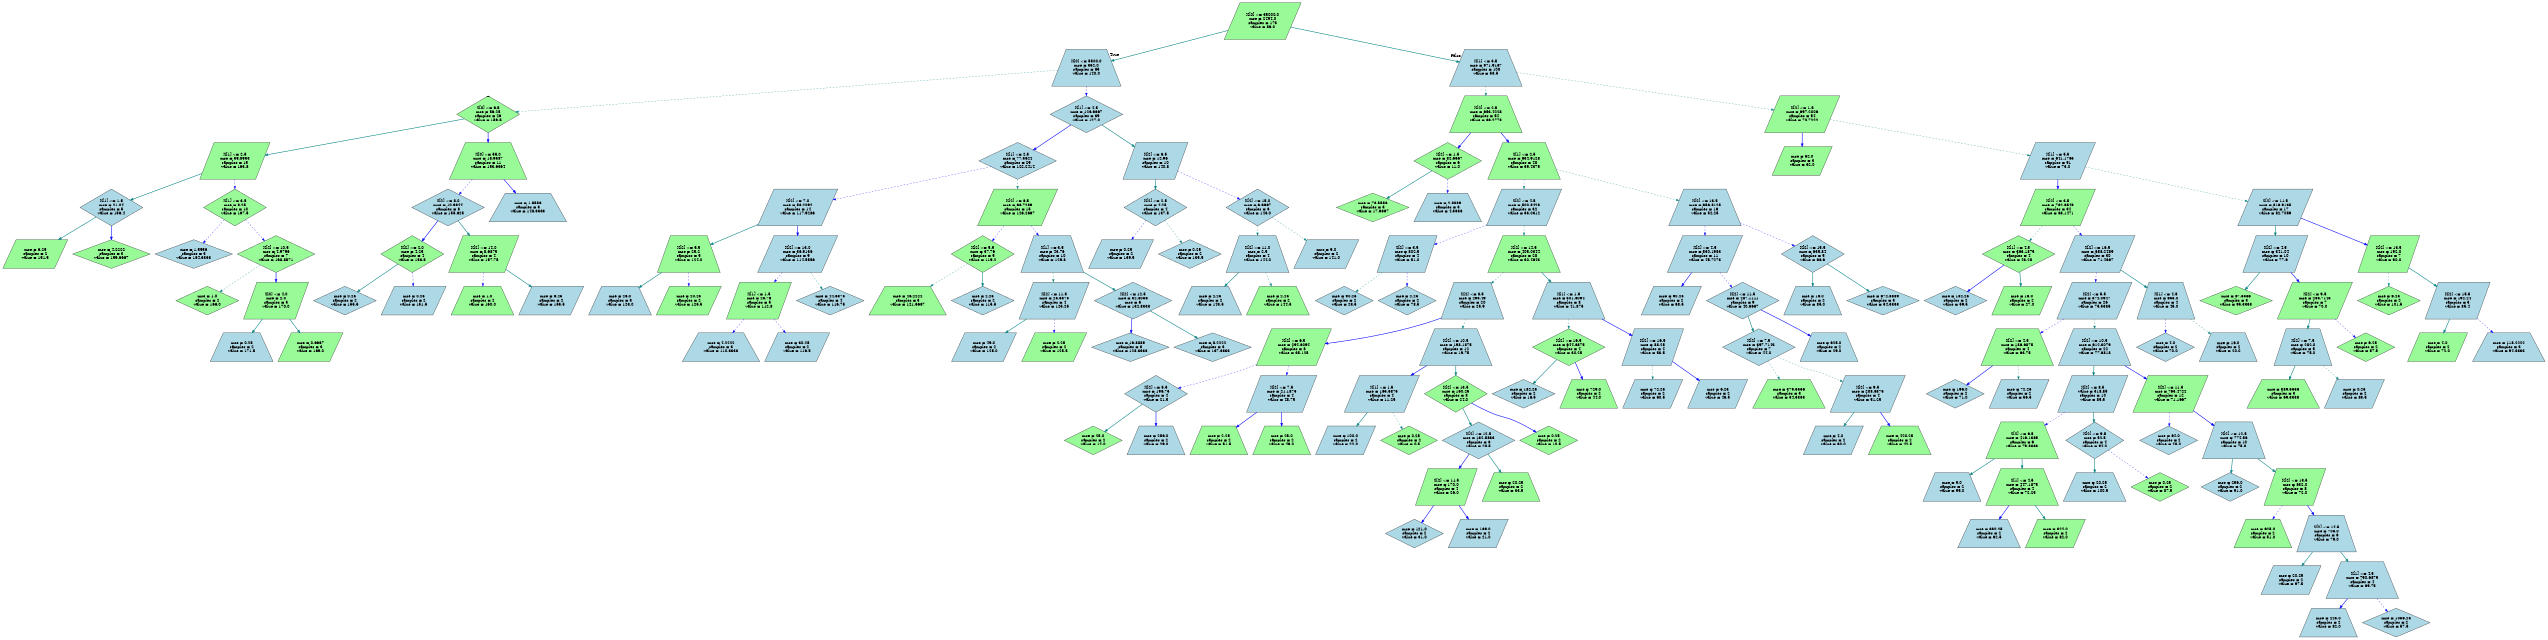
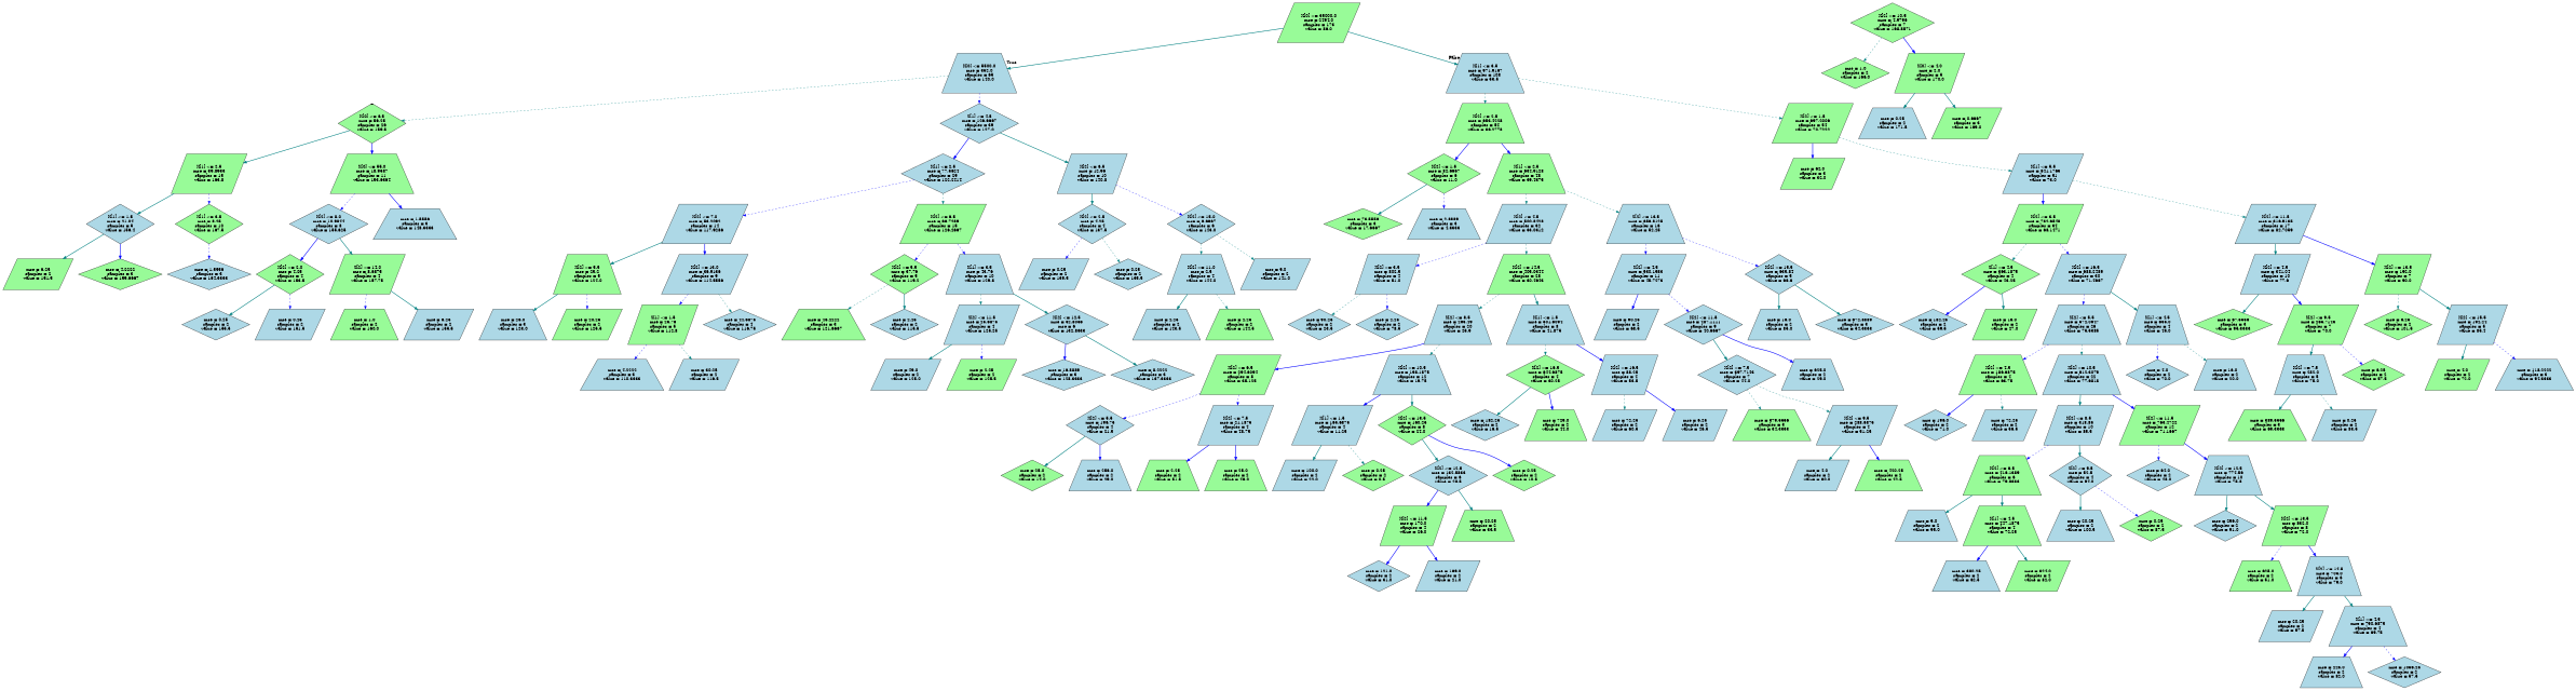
  digraph {
    node [fillcolor=lightblue shape=parallelogram style=filled]
    edge [color=teal style=bold]
    n1 [fillcolor=palegreen label="X[0] <= 35000.0\nmse = 2494.0\nsamples = 173\nvalue = 86.0"]
    n2 [label="X[0] <= 5500.0\nmse = 352.0\nsamples = 65\nvalue = 140.0" shape=trapezium]
    n3 [label="X[1] <= 3.5\nmse = 971.9167\nsamples = 108\nvalue = 53.5" shape=trapezium]
    n4 [fillcolor=palegreen label="X[0] <= 6.5\nmse = 56.25\nsamples = 26\nvalue = 159.5" shape=diamond]
    n5 [label="X[1] <= 4.5\nmse = 126.6667\nsamples = 39\nvalue = 127.0" shape=diamond]
    n6 [fillcolor=palegreen label="X[2] <= 2.5\nmse = 653.4228\nsamples = 54\nvalue = 36.2778" shape=trapezium]
    n7 [fillcolor=palegreen label="X[2] <= 1.5\nmse = 697.2006\nsamples = 54\nvalue = 70.7222"]
    n8 [fillcolor=palegreen label="X[1] <= 2.5\nmse = 39.8933\nsamples = 15\nvalue = 163.8"]
    n9 [fillcolor=palegreen label="X[0] <= 55.0\nmse = 18.9587\nsamples = 11\nvalue = 153.6364" shape=trapezium]
    n10 [label="X[1] <= 2.5\nmse = 77.5624\nsamples = 29\nvalue = 122.2414" shape=diamond]
    n11 [label="X[2] <= 6.5\nmse = 12.96\nsamples = 10\nvalue = 140.8"]
    n12 [label="X[1] <= 1.5\nmse = 21.04\nsamples = 5\nvalue = 156.4" shape=diamond]
    n13 [fillcolor=palegreen label="X[1] <= 3.5\nmse = 8.25\nsamples = 10\nvalue = 167.5" shape=diamond]
    n14 [label="X[2] <= 8.0\nmse = 10.9844\nsamples = 8\nvalue = 155.625" shape=diamond]
    n15 [label="mse = 1.5556\nsamples = 3\nvalue = 148.3333" shape=trapezium]
    n16 [fillcolor=palegreen label="mse = 6.25\nsamples = 2\nvalue = 151.5"]
    n17 [fillcolor=palegreen label="mse = 4.2222\nsamples = 3\nvalue = 159.6667" shape=diamond]
    n18 [label="mse = 1.5556\nsamples = 3\nvalue = 164.3333" shape=diamond]
    n19 [fillcolor=palegreen label="X[2] <= 10.5\nmse = 4.9796\nsamples = 7\nvalue = 168.8571" shape=diamond]
    n20 [fillcolor=palegreen label="mse = 1.0\nsamples = 2\nvalue = 166.0" shape=diamond]
    n21 [fillcolor=palegreen label="X[0] <= 4.0\nmse = 2.0\nsamples = 5\nvalue = 170.0"]
    n22 [label="mse = 0.25\nsamples = 2\nvalue = 171.5" shape=trapezium]
    n23 [fillcolor=palegreen label="mse = 0.6667\nsamples = 3\nvalue = 169.0"]
    n24 [fillcolor=palegreen label="X[2] <= 2.0\nmse = 4.25\nsamples = 4\nvalue = 153.5" shape=diamond]
    n25 [fillcolor=palegreen label="X[2] <= 14.0\nmse = 8.6875\nsamples = 4\nvalue = 157.75"]
    n26 [label="mse = 0.25\nsamples = 2\nvalue = 155.5" shape=diamond]
    n27 [label="mse = 0.25\nsamples = 2\nvalue = 151.5"]
    n28 [fillcolor=palegreen label="mse = 1.0\nsamples = 2\nvalue = 160.0" shape=trapezium]
    n29 [label="mse = 6.25\nsamples = 2\nvalue = 155.5"]
    n30 [label="X[2] <= 7.0\nmse = 53.2092\nsamples = 14\nvalue = 117.9286"]
    n31 [fillcolor=palegreen label="X[2] <= 6.5\nmse = 66.7289\nsamples = 15\nvalue = 126.2667"]
    n32 [label="X[2] <= 2.5\nmse = 4.25\nsamples = 4\nvalue = 137.5" shape=diamond]
    n33 [label="X[2] <= 15.0\nmse = 6.6667\nsamples = 6\nvalue = 143.0" shape=diamond]
    n34 [fillcolor=palegreen label="X[2] <= 5.5\nmse = 25.2\nsamples = 5\nvalue = 124.0" shape=trapezium]
    n35 [label="X[2] <= 13.0\nmse = 36.9136\nsamples = 9\nvalue = 114.5556"]
    n36 [fillcolor=palegreen label="X[2] <= 5.5\nmse = 37.76\nsamples = 5\nvalue = 119.2" shape=diamond]
    n37 [label="X[1] <= 3.5\nmse = 43.76\nsamples = 10\nvalue = 129.8" shape=trapezium]
    n38 [label="mse = 26.0\nsamples = 3\nvalue = 123.0" shape=trapezium]
    n39 [fillcolor=palegreen label="mse = 20.25\nsamples = 2\nvalue = 125.5"]
    n40 [fillcolor=palegreen label="X[1] <= 1.5\nmse = 23.76\nsamples = 5\nvalue = 112.8"]
    n41 [label="mse = 44.6875\nsamples = 4\nvalue = 116.75" shape=diamond]
    n42 [label="mse = 4.2222\nsamples = 3\nvalue = 110.3333" shape=trapezium]
    n43 [label="mse = 30.25\nsamples = 2\nvalue = 116.5"]
    n44 [fillcolor=palegreen label="mse = 46.2222\nsamples = 3\nvalue = 121.6667" shape=trapezium]
    n45 [label="mse = 2.25\nsamples = 2\nvalue = 115.5" shape=diamond]
    n46 [label="X[2] <= 11.5\nmse = 25.6875\nsamples = 4\nvalue = 125.25"]
    n47 [label="X[2] <= 12.5\nmse = 32.8056\nmse = 6\nvalue = 132.8333" shape=diamond]
    n48 [label="mse = 49.0\nsamples = 2\nvalue = 125.0"]
    n49 [fillcolor=palegreen label="mse = 2.25\nsamples = 2\nvalue = 125.5"]
    n50 [label="mse = 16.8889\nsamples = 3\nvalue = 128.3333" shape=diamond]
    n51 [label="mse = 8.2222\nsamples = 3\nvalue = 137.3333" shape=diamond]
    n52 [label="mse = 0.25\nsamples = 2\nvalue = 139.5"]
    n53 [label="mse = 0.25\nsamples = 2\nvalue = 135.5" shape=diamond]
    n54 [label="X[2] <= 11.0\nmse = 2.5\nsamples = 4\nvalue = 144.0" shape=trapezium]
    n55 [label="mse = 9.0\nsamples = 2\nvalue = 141.0"]
    n56 [label="mse = 2.25\nsamples = 2\nvalue = 143.5" shape=trapezium]
    n57 [fillcolor=palegreen label="mse = 2.25\nsamples = 2\nvalue = 144.5" shape=trapezium]
    n58 [fillcolor=palegreen label="X[2] <= 1.5\nmse = 82.6667\nsamples = 6\nvalue = 11.0" shape=diamond]
    n59 [fillcolor=palegreen label="X[1] <= 2.5\nmse = 634.9128\nsamples = 48\nvalue = 39.4375" shape=trapezium]
    n60 [fillcolor=palegreen label="mse = 62.0\nsamples = 3\nvalue = 32.0"]
    n61 [label="X[1] <= 5.5\nmse = 641.1765\nsamples = 51\nvalue = 73.0"]
    n62 [fillcolor=palegreen label="mse = 73.5556\nsamples = 3\nvalue = 17.6667" shape=diamond]
    n63 [label="mse = 2.8889\nsamples = 3\nvalue = 4.3333" shape=trapezium]
    n64 [label="X[2] <= 4.5\nmse = 500.8428\nsamples = 32\nvalue = 33.0312"]
    n65 [label="X[2] <= 13.5\nmse = 656.8125\nsamples = 16\nvalue = 52.25" shape=trapezium]
    n66 [label="X[2] <= 3.5\nmse = 802.5\nsamples = 4\nvalue = 51.0"]
    n67 [fillcolor=palegreen label="X[2] <= 14.5\nmse = 405.0344\nsamples = 28\nvalue = 30.4643" shape=trapezium]
    n68 [label="X[2] <= 4.5\nmse = 530.1983\nsamples = 11\nvalue = 45.7273"]
    n69 [label="X[2] <= 15.5\nmse = 635.84\nsamples = 5\nvalue = 66.6" shape=diamond]
    n70 [label="mse = 90.25\nsamples = 2\nvalue = 23.5" shape=diamond]
    n71 [label="mse = 2.25\nsamples = 2\nvalue = 78.5" shape=diamond]
    n72 [label="X[2] <= 8.5\nmse = 293.49\nsamples = 20\nvalue = 25.9" shape=trapezium]
    n73 [label="X[1] <= 1.5\nmse = 501.6094\nsamples = 8\nvalue = 41.875" shape=trapezium]
    n74 [fillcolor=palegreen label="X[2] <= 6.5\nmse = 294.6094\nsamples = 8\nvalue = 35.125"]
    n75 [label="X[2] <= 10.5\nmse = 198.1875\nsamples = 12\nvalue = 19.75" shape=trapezium]
    n76 [fillcolor=palegreen label="X[2] <= 16.5\nmse = 644.6875\nsamples = 4\nvalue = 30.25" shape=diamond]
    n77 [label="X[2] <= 16.5\nmse = 88.25\nsamples = 4\nvalue = 53.5"]
    n78 [label="X[2] <= 5.5\nmse = 196.75\nsamples = 4\nvalue = 21.5" shape=diamond]
    n79 [label="X[2] <= 7.5\nmse = 21.1875\nsamples = 4\nvalue = 48.75"]
    n80 [label="X[1] <= 1.5\nmse = 165.6875\nsamples = 4\nvalue = 11.25"]
    n81 [fillcolor=palegreen label="X[2] <= 13.5\nmse = 160.25\nsamples = 8\nvalue = 24.0" shape=diamond]
    n82 [fillcolor=palegreen label="mse = 25.0\nsamples = 2\nvalue = 14.0" shape=diamond]
    n83 [label="mse = 256.0\nsamples = 2\nvalue = 29.0" shape=trapezium]
    n84 [fillcolor=palegreen label="mse = 2.25\nsamples = 2\nvalue = 51.5" shape=trapezium]
    n85 [fillcolor=palegreen label="mse = 25.0\nsamples = 2\nvalue = 46.0" shape=trapezium]
    n86 [label="mse = 100.0\nsamples = 2\nvalue = 22.0"]
    n87 [fillcolor=palegreen label="mse = 0.25\nsamples = 2\nvalue = 0.5" shape=diamond]
    n88 [label="X[2] <= 12.5\nmse = 132.5833\nsamples = 6\nvalue = 28.5" shape=diamond]
    n89 [fillcolor=palegreen label="mse = 0.25\nsamples = 2\nvalue = 10.5" shape=diamond]
    n90 [fillcolor=palegreen label="X[2] <= 11.5\nmse = 170.0\nsamples = 4\nvalue = 26.0"]
    n91 [fillcolor=palegreen label="mse = 20.25\nsamples = 2\nvalue = 33.5" shape=trapezium]
    n92 [label="mse = 121.0\nsamples = 2\nvalue = 31.0" shape=diamond]
    n93 [label="mse = 169.0\nsamples = 2\nvalue = 21.0"]
    n94 [label="mse = 182.25\nsamples = 2\nvalue = 16.5" shape=diamond]
    n95 [fillcolor=palegreen label="mse = 729.0\nsamples = 2\nvalue = 44.0" shape=trapezium]
    n96 [label="mse = 72.25\nsamples = 2\nvalue = 60.5"]
    n97 [label="mse = 6.25\nsamples = 2\nvalue = 46.5"]
    n98 [label="mse = 90.25\nsamples = 2\nvalue = 68.5"]
    n99 [label="X[2] <= 11.5\nmse = 487.1111\nsamples = 9\nvalue = 40.6667" shape=diamond]
    n100 [label="mse = 16.0\nsamples = 2\nvalue = 85.0" shape=trapezium]
    n101 [label="mse = 672.8889\nsamples = 3\nvalue = 54.3333" shape=diamond]
    n102 [label="X[2] <= 7.5\nmse = 397.7143\nsamples = 7\nvalue = 44.0" shape=diamond]
    n103 [label="mse = 625.0\nsamples = 2\nvalue = 29.0" shape=trapezium]
    n104 [fillcolor=palegreen label="mse = 379.5556\nsamples = 3\nvalue = 34.3333" shape=trapezium]
    n105 [label="X[2] <= 9.5\nmse = 288.6875\nsamples = 4\nvalue = 51.25"]
    n106 [label="mse = 4.0\nsamples = 2\nvalue = 60.0"]
    n107 [fillcolor=palegreen label="mse = 420.25\nsamples = 2\nvalue = 42.5" shape=trapezium]
    n108 [fillcolor=palegreen label="X[2] <= 3.5\nmse = 732.6548\nsamples = 34\nvalue = 68.1471"]
    n109 [label="X[2] <= 11.5\nmse = 316.9135\nsamples = 17\nvalue = 82.7059"]
    n110 [fillcolor=palegreen label="X[1] <= 4.5\nmse = 363.1875\nsamples = 4\nvalue = 43.25" shape=diamond]
    n111 [label="X[2] <= 16.5\nmse = 688.2489\nsamples = 30\nvalue = 71.4667"]
    n112 [label="X[2] <= 4.5\nmse = 341.04\nsamples = 10\nvalue = 77.6"]
    n113 [fillcolor=palegreen label="X[2] <= 13.5\nmse = 192.0\nsamples = 7\nvalue = 90.0"]
    n114 [label="mse = 182.25\nsamples = 2\nvalue = 59.5" shape=diamond]
    n115 [fillcolor=palegreen label="mse = 16.0\nsamples = 2\nvalue = 27.0"]
-   n116 [label="X[2] <= 5.5\nmse = 572.0947\nsamples = 26\nvalue = 75.5385"]
+   n116 [label="X[2] <= 5.5\nmse = 572.0947\nsamples = 26\nvalue = 75.5385" shape=trapezium]
    n117 [label="X[1] <= 4.5\nmse = 635.0\nsamples = 4\nvalue = 45.0" shape=trapezium]
    n118 [fillcolor=palegreen label="X[2] <= 4.5\nmse = 186.6875\nsamples = 4\nvalue = 63.75" shape=trapezium]
    n119 [label="X[2] <= 10.5\nmse = 612.3079\nsamples = 22\nvalue = 77.6818" shape=trapezium]
    n120 [label="mse = 4.0\nsamples = 2\nvalue = 70.0" shape=diamond]
    n121 [label="mse = 16.0\nsamples = 2\nvalue = 20.0" shape=trapezium]
    n122 [label="mse = 196.0\nsamples = 2\nvalue = 71.0" shape=diamond]
    n123 [label="mse = 72.25\nsamples = 2\nvalue = 56.5"]
-   n124 [label="X[2] <= 8.5\nvalue = 318.85\nsamples = 10\nvalue = 85.5"]
+   n124 [label="X[2] <= 8.5\nmse = 318.85\nsamples = 10\nvalue = 85.5"]
    n125 [fillcolor=palegreen label="X[2] <= 11.5\nmse = 763.4722\nsamples = 12\nvalue = 71.1667"]
    n126 [fillcolor=palegreen label="X[2] <= 6.5\nmse = 416.1389\nsamples = 6\nvalue = 79.8333" shape=trapezium]
    n127 [label="X[2] <= 9.5\nmse = 52.5\nsamples = 4\nvalue = 94.0" shape=diamond]
    n128 [label="mse = 64.0\nsamples = 2\nvalue = 48.0" shape=diamond]
    n129 [label="X[2] <= 12.5\nmse = 774.56\nsamples = 10\nvalue = 75.8" shape=trapezium]
    n130 [label="mse = 9.0\nsamples = 2\nvalue = 95.0" shape=trapezium]
    n131 [fillcolor=palegreen label="X[1] <= 4.5\nmse = 447.1875\nsamples = 4\nvalue = 72.25" shape=trapezium]
    n132 [label="mse = 20.25\nsamples = 2\nvalue = 100.5" shape=trapezium]
    n133 [fillcolor=palegreen label="mse = 0.25\nsamples = 2\nvalue = 87.5" shape=diamond]
    n134 [label="mse = 380.25\nsamples = 2\nvalue = 62.5" shape=trapezium]
    n135 [fillcolor=palegreen label="mse = 324.0\nsamples = 2\nvalue = 82.0"]
    n136 [label="mse = 256.0\nsamples = 2\nvalue = 91.0" shape=diamond]
    n137 [fillcolor=palegreen label="X[2] <= 13.5\nmse = 832.0\nsamples = 8\nvalue = 72.0"]
    n138 [fillcolor=palegreen label="mse = 625.0\nsamples = 2\nvalue = 51.0" shape=trapezium]
    n139 [label="X[2] <= 14.5\nmse = 705.0\nsamples = 6\nvalue = 79.0" shape=trapezium]
    n140 [label="mse = 20.25\nsamples = 2\nvalue = 97.5"]
    n141 [label="X[1] <= 4.5\nmse = 790.6875\nsamples = 4\nvalue = 69.75" shape=trapezium]
    n142 [label="mse = 225.0\nsamples = 2\nvalue = 82.0" shape=trapezium]
    n143 [label="mse = 1056.25\nsamples = 2\nvalue = 57.5" shape=diamond]
    n144 [fillcolor=palegreen label="mse = 67.5556\nsamples = 3\nvalue = 95.3333" shape=diamond]
    n145 [fillcolor=palegreen label="X[2] <= 9.5\nmse = 265.7143\nsamples = 7\nvalue = 70.0"]
    n146 [fillcolor=palegreen label="mse = 6.25\nsamples = 2\nvalue = 101.5" shape=diamond]
    n147 [label="X[2] <= 15.5\nmse = 192.24\nsamples = 5\nvalue = 85.4"]
    n148 [label="X[2] <= 7.5\nmse = 282.0\nsamples = 5\nvalue = 75.0" shape=trapezium]
    n149 [fillcolor=palegreen label="mse = 6.25\nsamples = 2\nvalue = 57.5" shape=diamond]
    n150 [fillcolor=palegreen label="mse = 389.5556\nsamples = 3\nvalue = 69.3333" shape=trapezium]
    n151 [label="mse = 0.25\nsamples = 2\nvalue = 83.5"]
    n152 [fillcolor=palegreen label="mse = 4.0\nsamples = 2\nvalue = 72.0"]
    n153 [label="mse = 118.2222\nsamples = 3\nvalue = 94.3333" shape=trapezium]
    n1 -> n2 [headlabel=True labelangle=45 labeldistance=2.5]
    n1 -> n3 [headlabel=False labelangle=-45 labeldistance=2.5]
    n2 -> n4 [style=dashed]
    n2 -> n5 [color=blue style=dashed]
    n3 -> n6 [style=dashed]
    n3 -> n7 [style=dashed]
    n4 -> n8
    n4 -> n9 [color=blue]
    n5 -> n10 [color=blue]
    n5 -> n11
    n6 -> n58 [color=blue]
    n6 -> n59 [color=blue]
    n7 -> n60 [color=blue]
    n7 -> n61 [style=dashed]
    n8 -> n12
    n8 -> n13 [color=blue style=dashed]
    n9 -> n14 [color=blue style=dashed]
    n9 -> n15 [color=blue]
    n10 -> n30 [color=blue style=dashed]
    n10 -> n31 [style=dashed]
    n11 -> n32
    n11 -> n33 [color=blue style=dashed]
    n12 -> n16
    n12 -> n17 [color=blue]
    n13 -> n18 [color=blue style=dashed]
-   n13 -> n19 [color=blue style=dashed]
    n14 -> n24 [color=blue]
    n14 -> n25
    n19 -> n20 [style=dashed]
    n19 -> n21 [color=blue]
    n21 -> n22
    n21 -> n23
    n24 -> n26
    n24 -> n27 [color=blue style=dashed]
    n25 -> n28 [color=blue style=dashed]
    n25 -> n29
    n30 -> n34
    n30 -> n35 [color=blue]
    n31 -> n36 [color=blue style=dashed]
    n31 -> n37 [color=blue style=dashed]
    n32 -> n52 [color=blue style=dashed]
    n32 -> n53 [style=dashed]
    n33 -> n54 [style=dashed]
    n33 -> n55 [style=dashed]
    n34 -> n38
    n34 -> n39 [color=blue style=dashed]
    n35 -> n40 [color=blue style=dashed]
    n35 -> n41 [style=dashed]
    n36 -> n44 [style=dashed]
    n36 -> n45
    n37 -> n46 [style=dashed]
    n37 -> n47
    n40 -> n42 [color=blue style=dashed]
-   n40 -> n43 [color=blue style=dashed]
+   n40 -> n43 [style=dashed]
    n46 -> n48
    n46 -> n49 [color=blue style=dashed]
    n47 -> n50 [color=blue]
    n47 -> n51
    n54 -> n56
    n54 -> n57 [style=dashed]
    n58 -> n62
    n58 -> n63 [color=blue style=dashed]
    n59 -> n64 [style=dashed]
    n59 -> n65 [style=dashed]
    n61 -> n108 [color=blue]
    n61 -> n109 [style=dashed]
    n64 -> n66 [color=blue style=dashed]
    n64 -> n67 [style=dashed]
    n65 -> n68 [color=blue style=dashed]
    n65 -> n69 [color=blue style=dashed]
    n66 -> n70 [style=dashed]
    n66 -> n71 [color=blue style=dashed]
    n67 -> n72 [style=dashed]
    n67 -> n73
    n68 -> n98 [color=blue]
    n68 -> n99 [color=blue style=dashed]
    n69 -> n100
    n69 -> n101
    n72 -> n74 [color=blue]
    n72 -> n75 [style=dashed]
    n73 -> n76 [style=dashed]
    n73 -> n77 [color=blue]
    n74 -> n78 [color=blue style=dashed]
    n74 -> n79 [color=blue style=dashed]
    n75 -> n80 [color=blue]
    n75 -> n81
    n76 -> n94
    n76 -> n95 [color=blue]
    n77 -> n96 [style=dashed]
    n77 -> n97 [color=blue]
    n78 -> n82
    n78 -> n83 [color=blue]
    n79 -> n84 [color=blue]
    n79 -> n85 [color=blue]
    n80 -> n86
    n80 -> n87 [style=dashed]
    n81 -> n88
    n81 -> n89 [color=blue]
    n88 -> n90 [color=blue]
    n88 -> n91
    n90 -> n92 [color=blue]
    n90 -> n93 [color=blue]
    n99 -> n102
    n99 -> n103 [color=blue]
    n102 -> n104 [style=dashed]
    n102 -> n105 [style=dashed]
    n105 -> n106
    n105 -> n107 [color=blue]
    n108 -> n110 [style=dashed]
    n108 -> n111 [color=blue style=dashed]
    n109 -> n112
    n109 -> n113 [color=blue]
    n110 -> n114 [color=blue]
    n110 -> n115
    n111 -> n116 [color=blue style=dashed]
    n111 -> n117
    n112 -> n144
    n112 -> n145 [color=blue]
    n113 -> n146 [style=dashed]
    n113 -> n147
    n116 -> n118 [color=blue style=dashed]
    n116 -> n119 [style=dashed]
    n117 -> n120 [color=blue style=dashed]
    n117 -> n121 [style=dashed]
    n118 -> n122 [color=blue]
    n118 -> n123 [style=dashed]
    n119 -> n124
    n119 -> n125 [color=blue]
    n124 -> n126 [color=blue style=dashed]
    n124 -> n127
    n125 -> n128 [color=blue style=dashed]
    n125 -> n129 [color=blue]
    n126 -> n130
    n126 -> n131
    n127 -> n132
    n127 -> n133 [color=blue style=dashed]
    n129 -> n136
    n129 -> n137
    n131 -> n134 [color=blue]
    n131 -> n135
    n137 -> n138 [color=blue style=dashed]
    n137 -> n139 [color=blue]
    n139 -> n140
    n139 -> n141
    n141 -> n142 [color=blue]
    n141 -> n143 [color=blue style=dashed]
    n145 -> n148
    n145 -> n149 [color=blue style=dashed]
    n147 -> n152
    n147 -> n153 [color=blue style=dashed]
    n148 -> n150
    n148 -> n151 [style=dashed]
  }
